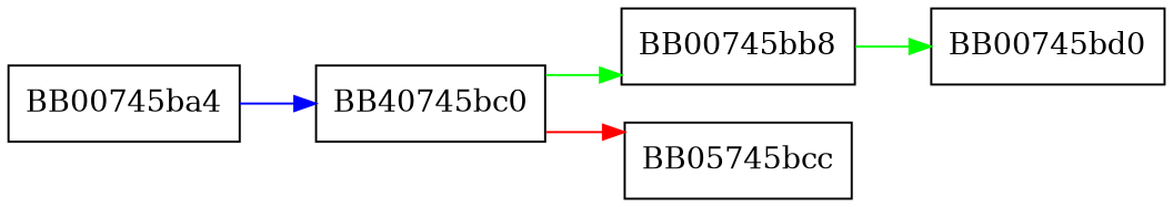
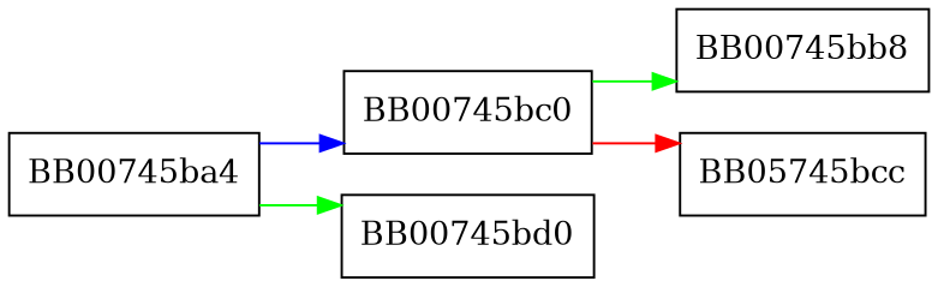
  digraph {
    rankdir=LR
    splines=ortho
    node [shape=box]
    edge [color=green]
    n1 [label=BB00745ba4]
-   BB00745bc0 [label=BB40745bc0]
+   BB00745bc0
    BB00745bb8
    n4 [label=BB05745bcc]
    BB00745bd0
    n1 -> BB00745bc0 [color=blue]
    BB00745bc0 -> BB00745bb8
    BB00745bc0 -> n4 [color=red]
-   BB00745bb8 -> BB00745bd0
+   n1 -> BB00745bd0
  }
